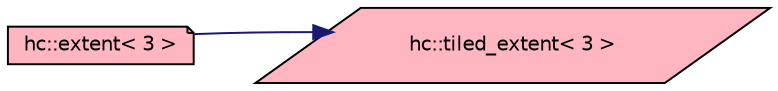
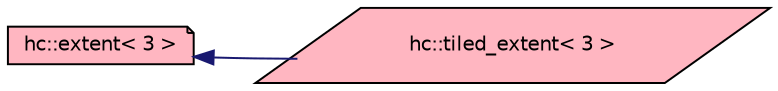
  digraph {
    rankdir=LR
    node [color=black fillcolor=lightpink fontname=Helvetica fontsize=10 style=filled]
    n1 [height=0.2 label="hc::extent\< 3 \>" shape=note width=0.4]
    n2 [height=0.2 label="hc::tiled_extent\< 3 \>" shape=parallelogram width=0.4]
-   n2 -> n1 [color=midnightblue dir=back fontname=Helvetica fontsize=10 labelfontname=Helvetica labelfontsize=10 style=solid]
+   n1 -> n2 [color=midnightblue dir=back fontname=Helvetica fontsize=10 labelfontname=Helvetica labelfontsize=10 style=solid]
  }
